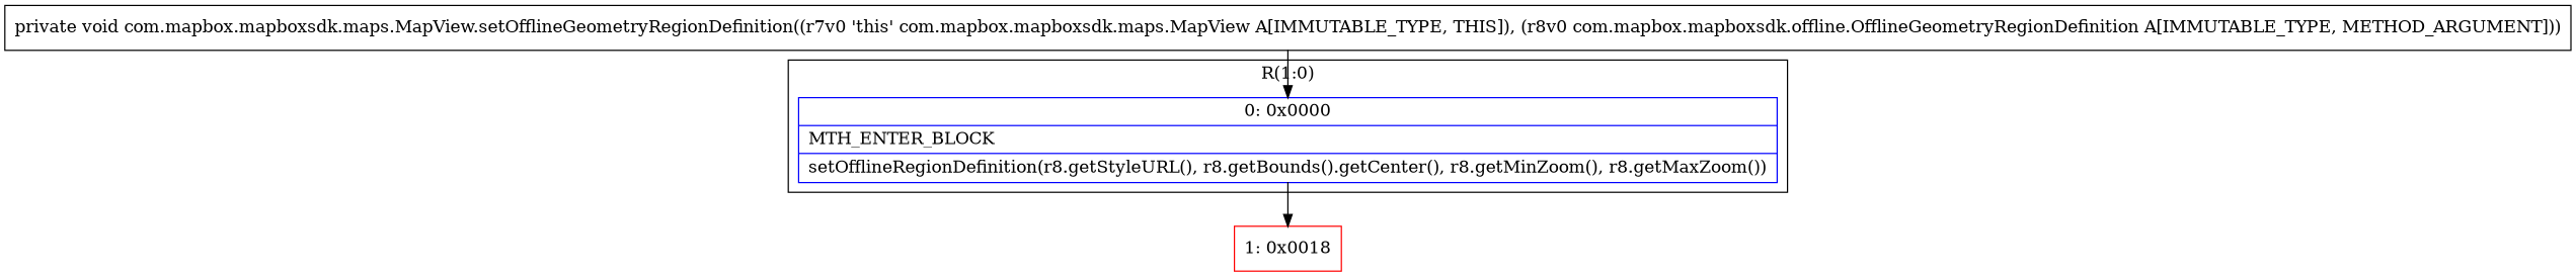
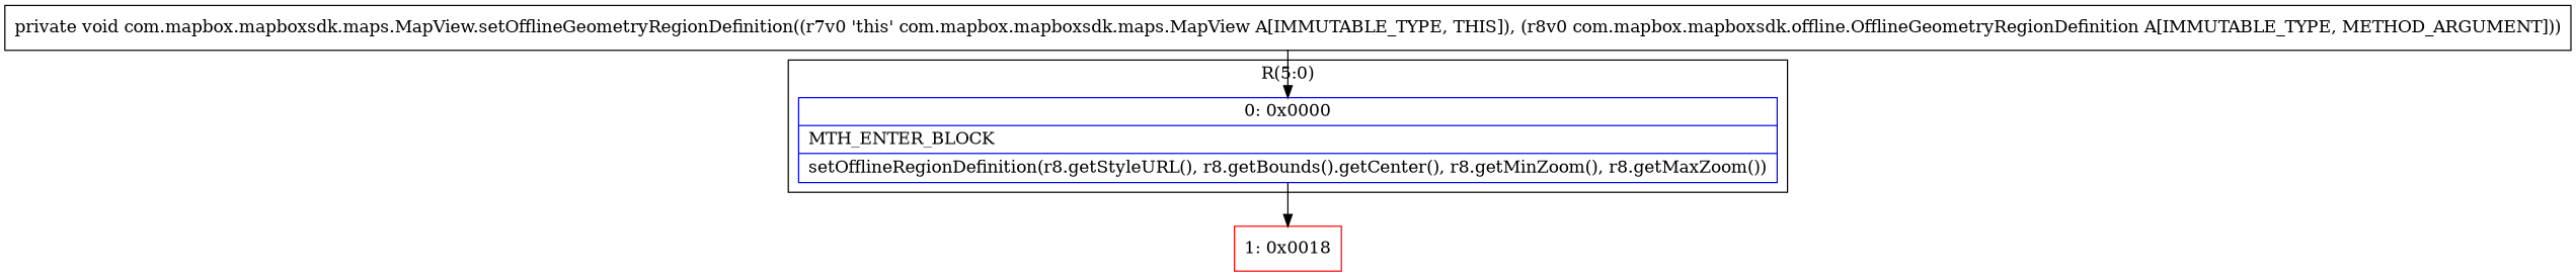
  digraph {
    node [shape=record]
    n1 [color=blue label="{0\:\ 0x0000|MTH_ENTER_BLOCK\l|setOfflineRegionDefinition(r8.getStyleURL(), r8.getBounds().getCenter(), r8.getMinZoom(), r8.getMaxZoom())\l}"]
    n2 [color=red label="{1\:\ 0x0018}"]
    n3 [label="{private void com.mapbox.mapboxsdk.maps.MapView.setOfflineGeometryRegionDefinition((r7v0 'this' com.mapbox.mapboxsdk.maps.MapView A[IMMUTABLE_TYPE, THIS]), (r8v0 com.mapbox.mapboxsdk.offline.OfflineGeometryRegionDefinition A[IMMUTABLE_TYPE, METHOD_ARGUMENT])) }"]
    subgraph cluster_1 {
-     label="R(1:0)"
+     label="R(5:0)"
      n1
    }
    n1 -> n2
    n3 -> n1
  }
